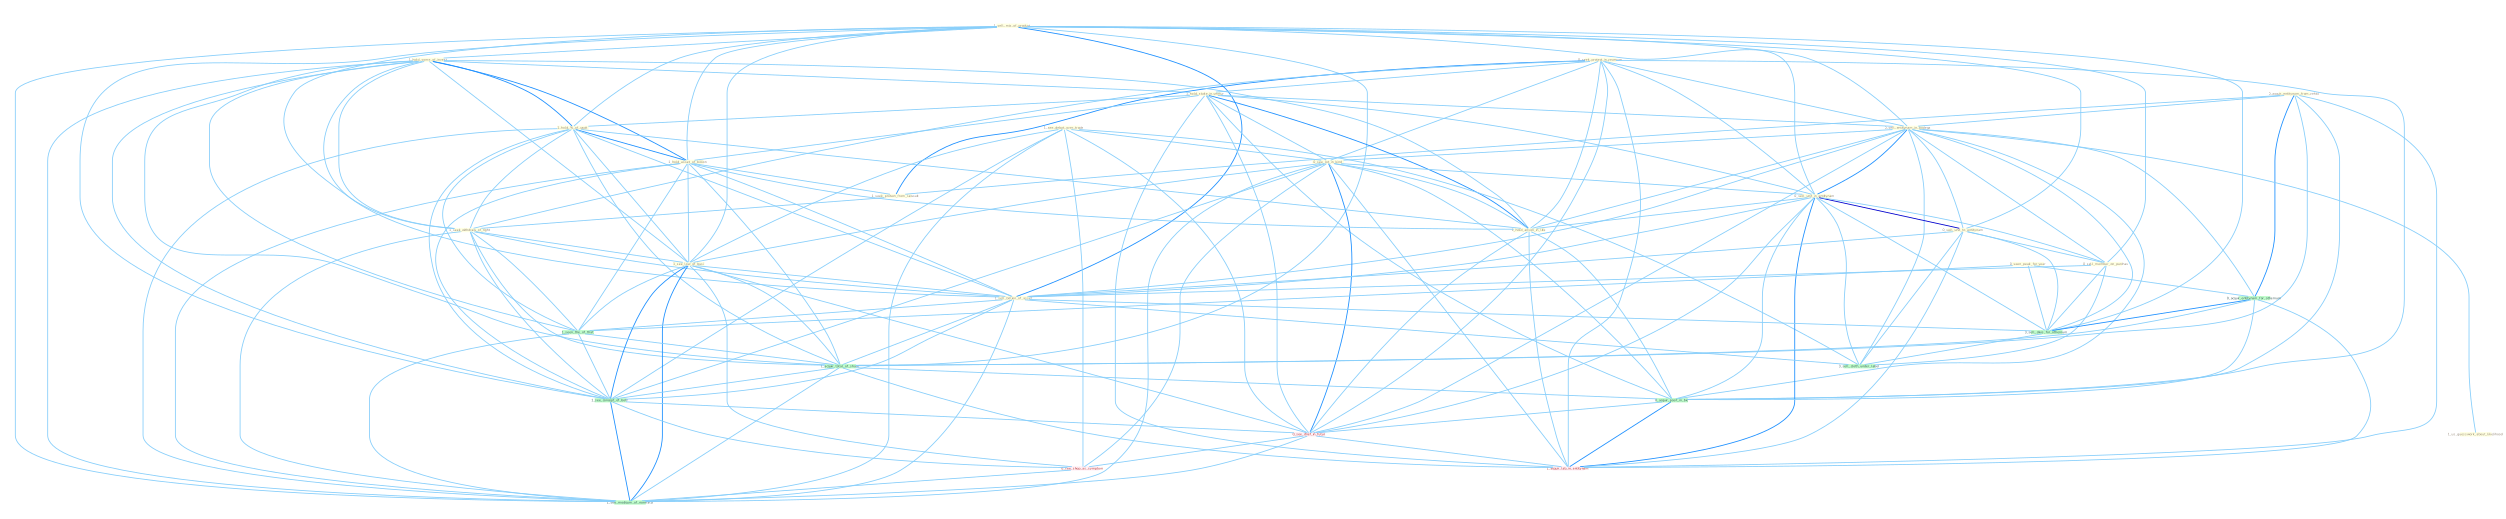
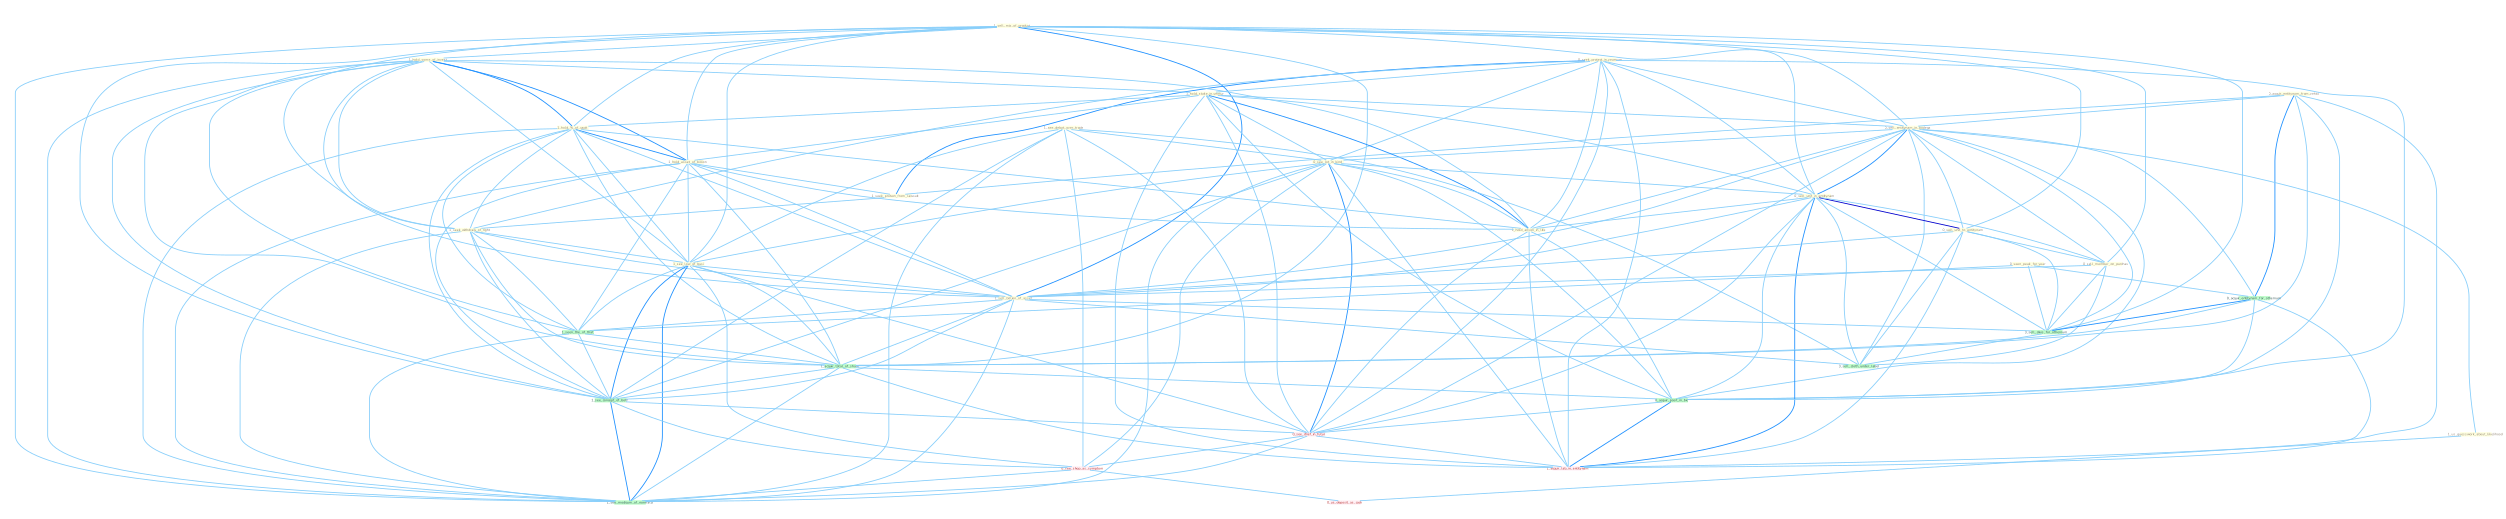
  graph {
    fontname=Nunito
    node [color="#ffffe0" fixedsize=true fontcolor="#8b7d6b" fontname=Nunito fontsize=4 shape=polygon style=filled]
    edge [color="#87cefa" fontname=Nunito w=1]
    "1_sell_mix_of_product " [height=.06 width=.5]
    "0_acquir_entitynam_from_vehicl " [height=.06 width=.5]
    "0_seek_protect_in_yearnum " [height=.06 width=.5]
    "1_hold_some_of_invest " [height=.06 width=.5]
    "1_hold_stake_in_ventur " [height=.06 width=.5]
    "0_sell_entitynam_in_bodega " [height=.06 width=.5]
    "1_see_debat_over_trade " [height=.06 width=.5]
    "0_see_lot_in_kind " [height=.06 width=.5]
    "0_sell_unit_in_entitynam " [height=.06 width=.5]
    "1_us_guesswork_about_likelihood " [height=.06 width=.5]
    "1_hold_%_of_capit " [height=.06 width=.5]
    "0_seen_peak_for_year " [height=.06 width=.5]
    "1_hold_asset_of_billion " [height=.06 width=.5]
    "1_seek_protect_from_lawsuit " [height=.06 width=.5]
    "0_sell_unit_to_entitynam " [height=.06 width=.5]
    "1_hold_anyon_in_life " [height=.06 width=.5]
    "0_sell_member_on_purchas " [height=.06 width=.5]
    "1_seek_withdraw_of_right " [height=.06 width=.5]
    "1_see_low_of_busi " [height=.06 width=.5]
    "1_sell_billion_of_asset " [height=.06 width=.5]
    "0_see_chief_in_futur " [color="#fff0f5" fontcolor="#b22222" height=.06 width=.5]
    "0_see_shop_as_symptom " [color="#fff0f5" fontcolor="#b22222" height=.06 width=.5]
    "1_acquir_lab_in_entitynam " [color="#fff0f5" fontcolor="#b22222" height=.06 width=.5]
+   "0_us_deposit_as_cach " [color="#fff0f5" fontcolor="#b22222" height=.06 width=.5]
    "0_sell_divis_for_othernum " [color="#BDFCC9" fontcolor="#2f4f4f" height=.06 width=.5]
    "1_acquir_total_of_share " [color="#BDFCC9" fontcolor="#2f4f4f" height=.06 width=.5]
    "1_see_concept_of_both " [color="#BDFCC9" fontcolor="#2f4f4f" height=.06 width=.5]
    "1_see_modicum_of_normalci " [color="#BDFCC9" fontcolor="#2f4f4f" height=.06 width=.5]
    "0_acquir_entitynam_for_othernum " [color="#BDFCC9" fontcolor="#2f4f4f" height=.06 width=.5]
    "0_acquir_posit_in_bid " [color="#BDFCC9" fontcolor="#2f4f4f" height=.06 width=.5]
    "1_seen_the_of_that " [color="#BDFCC9" fontcolor="#2f4f4f" height=.06 width=.5]
    "0_sell_cloth_under_label " [color="#BDFCC9" fontcolor="#2f4f4f" height=.06 width=.5]
    subgraph sub_1 {
      "1_sell_mix_of_product "
      "0_acquir_entitynam_from_vehicl "
      "0_seek_protect_in_yearnum "
      "1_hold_some_of_invest "
      "1_hold_stake_in_ventur "
      "0_sell_entitynam_in_bodega "
      "1_see_debat_over_trade "
      "0_see_lot_in_kind "
      "0_sell_unit_in_entitynam "
      "1_us_guesswork_about_likelihood "
      "1_hold_%_of_capit "
      "0_seen_peak_for_year "
      "1_hold_asset_of_billion "
      "1_seek_protect_from_lawsuit "
      "0_sell_unit_to_entitynam "
      "1_hold_anyon_in_life "
      "0_sell_member_on_purchas "
      "1_seek_withdraw_of_right "
      "1_see_low_of_busi "
      "1_sell_billion_of_asset "
    }
    subgraph sub_2 {
      "0_see_chief_in_futur "
      "0_see_shop_as_symptom "
      "1_acquir_lab_in_entitynam "
+     "0_us_deposit_as_cach "
    }
    "1_sell_mix_of_product " -- "1_hold_some_of_invest "
    "1_sell_mix_of_product " -- "0_sell_entitynam_in_bodega "
    "1_sell_mix_of_product " -- "0_sell_unit_in_entitynam "
    "1_sell_mix_of_product " -- "1_hold_%_of_capit "
    "1_sell_mix_of_product " -- "1_hold_asset_of_billion "
    "1_sell_mix_of_product " -- "0_sell_unit_to_entitynam "
    "1_sell_mix_of_product " -- "0_sell_member_on_purchas "
    "1_sell_mix_of_product " -- "1_seek_withdraw_of_right "
    "1_sell_mix_of_product " -- "1_see_low_of_busi "
    "1_sell_mix_of_product " -- "1_sell_billion_of_asset " [color="#1e90ff" w=2]
    "1_sell_mix_of_product " -- "0_sell_divis_for_othernum "
    "1_sell_mix_of_product " -- "1_acquir_total_of_share "
    "1_sell_mix_of_product " -- "1_see_concept_of_both "
    "1_sell_mix_of_product " -- "1_see_modicum_of_normalci "
    "0_acquir_entitynam_from_vehicl " -- "0_sell_entitynam_in_bodega "
    "0_acquir_entitynam_from_vehicl " -- "1_seek_protect_from_lawsuit "
    "0_acquir_entitynam_from_vehicl " -- "1_acquir_lab_in_entitynam "
    "0_acquir_entitynam_from_vehicl " -- "1_acquir_total_of_share "
    "0_acquir_entitynam_from_vehicl " -- "0_acquir_entitynam_for_othernum " [color="#1e90ff" w=2]
    "0_acquir_entitynam_from_vehicl " -- "0_acquir_posit_in_bid "
    "0_seek_protect_in_yearnum " -- "1_hold_stake_in_ventur "
    "0_seek_protect_in_yearnum " -- "0_sell_entitynam_in_bodega "
    "0_seek_protect_in_yearnum " -- "0_see_lot_in_kind "
    "0_seek_protect_in_yearnum " -- "0_sell_unit_in_entitynam "
    "0_seek_protect_in_yearnum " -- "1_seek_protect_from_lawsuit " [color="#1e90ff" w=2]
    "0_seek_protect_in_yearnum " -- "1_hold_anyon_in_life "
    "0_seek_protect_in_yearnum " -- "1_seek_withdraw_of_right "
    "0_seek_protect_in_yearnum " -- "0_see_chief_in_futur "
    "0_seek_protect_in_yearnum " -- "1_acquir_lab_in_entitynam "
    "0_seek_protect_in_yearnum " -- "0_acquir_posit_in_bid "
    "1_hold_some_of_invest " -- "1_hold_stake_in_ventur "
    "1_hold_some_of_invest " -- "1_hold_%_of_capit " [color="#1e90ff" w=2]
    "1_hold_some_of_invest " -- "1_hold_asset_of_billion " [color="#1e90ff" w=2]
    "1_hold_some_of_invest " -- "1_hold_anyon_in_life "
    "1_hold_some_of_invest " -- "1_seek_withdraw_of_right "
    "1_hold_some_of_invest " -- "1_see_low_of_busi "
    "1_hold_some_of_invest " -- "1_sell_billion_of_asset "
    "1_hold_some_of_invest " -- "1_acquir_total_of_share "
    "1_hold_some_of_invest " -- "1_see_concept_of_both "
    "1_hold_some_of_invest " -- "1_see_modicum_of_normalci "
    "1_hold_some_of_invest " -- "1_seen_the_of_that "
    "1_hold_stake_in_ventur " -- "0_sell_entitynam_in_bodega "
    "1_hold_stake_in_ventur " -- "0_see_lot_in_kind "
    "1_hold_stake_in_ventur " -- "0_sell_unit_in_entitynam "
    "1_hold_stake_in_ventur " -- "1_hold_%_of_capit "
    "1_hold_stake_in_ventur " -- "1_hold_asset_of_billion "
    "1_hold_stake_in_ventur " -- "1_hold_anyon_in_life " [color="#1e90ff" w=2]
    "1_hold_stake_in_ventur " -- "0_see_chief_in_futur "
    "1_hold_stake_in_ventur " -- "1_acquir_lab_in_entitynam "
    "1_hold_stake_in_ventur " -- "0_acquir_posit_in_bid "
    "0_sell_entitynam_in_bodega " -- "0_see_lot_in_kind "
    "0_sell_entitynam_in_bodega " -- "0_sell_unit_in_entitynam " [color="#1e90ff" w=2]
    "0_sell_entitynam_in_bodega " -- "1_us_guesswork_about_likelihood "
    "0_sell_entitynam_in_bodega " -- "0_sell_unit_to_entitynam "
    "0_sell_entitynam_in_bodega " -- "1_hold_anyon_in_life "
    "0_sell_entitynam_in_bodega " -- "0_sell_member_on_purchas "
    "0_sell_entitynam_in_bodega " -- "1_sell_billion_of_asset "
    "0_sell_entitynam_in_bodega " -- "0_see_chief_in_futur "
    "0_sell_entitynam_in_bodega " -- "0_sell_divis_for_othernum "
    "0_sell_entitynam_in_bodega " -- "0_acquir_entitynam_for_othernum "
    "0_sell_entitynam_in_bodega " -- "0_acquir_posit_in_bid "
    "0_sell_entitynam_in_bodega " -- "0_sell_cloth_under_label "
    "1_see_debat_over_trade " -- "0_see_lot_in_kind "
    "1_see_debat_over_trade " -- "1_see_low_of_busi "
    "1_see_debat_over_trade " -- "0_see_chief_in_futur "
    "1_see_debat_over_trade " -- "0_see_shop_as_symptom "
    "1_see_debat_over_trade " -- "1_see_concept_of_both "
    "1_see_debat_over_trade " -- "1_see_modicum_of_normalci "
    "1_see_debat_over_trade " -- "0_sell_cloth_under_label "
    "0_see_lot_in_kind " -- "0_sell_unit_in_entitynam "
    "0_see_lot_in_kind " -- "1_hold_anyon_in_life "
    "0_see_lot_in_kind " -- "1_see_low_of_busi "
    "0_see_lot_in_kind " -- "0_see_chief_in_futur " [color="#1e90ff" w=2]
    "0_see_lot_in_kind " -- "0_see_shop_as_symptom "
    "0_see_lot_in_kind " -- "1_acquir_lab_in_entitynam "
    "0_see_lot_in_kind " -- "1_see_concept_of_both "
    "0_see_lot_in_kind " -- "1_see_modicum_of_normalci "
    "0_see_lot_in_kind " -- "0_acquir_posit_in_bid "
    "0_sell_unit_in_entitynam " -- "0_sell_unit_to_entitynam " [color="#0000cd" w=3]
    "0_sell_unit_in_entitynam " -- "1_hold_anyon_in_life "
    "0_sell_unit_in_entitynam " -- "0_sell_member_on_purchas "
    "0_sell_unit_in_entitynam " -- "1_sell_billion_of_asset "
    "0_sell_unit_in_entitynam " -- "0_see_chief_in_futur "
    "0_sell_unit_in_entitynam " -- "1_acquir_lab_in_entitynam " [color="#1e90ff" w=2]
    "0_sell_unit_in_entitynam " -- "0_sell_divis_for_othernum "
    "0_sell_unit_in_entitynam " -- "0_acquir_posit_in_bid "
    "0_sell_unit_in_entitynam " -- "0_sell_cloth_under_label "
+   "1_us_guesswork_about_likelihood " -- "0_us_deposit_as_cach "
    "1_hold_%_of_capit " -- "1_hold_asset_of_billion " [color="#1e90ff" w=2]
    "1_hold_%_of_capit " -- "1_hold_anyon_in_life "
    "1_hold_%_of_capit " -- "1_seek_withdraw_of_right "
    "1_hold_%_of_capit " -- "1_see_low_of_busi "
    "1_hold_%_of_capit " -- "1_sell_billion_of_asset "
    "1_hold_%_of_capit " -- "1_acquir_total_of_share "
    "1_hold_%_of_capit " -- "1_see_concept_of_both "
    "1_hold_%_of_capit " -- "1_see_modicum_of_normalci "
    "1_hold_%_of_capit " -- "1_seen_the_of_that "
    "0_seen_peak_for_year " -- "0_sell_divis_for_othernum "
    "0_seen_peak_for_year " -- "0_acquir_entitynam_for_othernum "
    "0_seen_peak_for_year " -- "1_seen_the_of_that "
    "1_hold_asset_of_billion " -- "1_seek_protect_from_lawsuit "
    "1_hold_asset_of_billion " -- "1_hold_anyon_in_life "
    "1_hold_asset_of_billion " -- "1_see_low_of_busi "
    "1_hold_asset_of_billion " -- "1_sell_billion_of_asset "
    "1_hold_asset_of_billion " -- "1_acquir_total_of_share "
    "1_hold_asset_of_billion " -- "1_see_concept_of_both "
    "1_hold_asset_of_billion " -- "1_see_modicum_of_normalci "
    "1_hold_asset_of_billion " -- "1_seen_the_of_that "
    "1_seek_protect_from_lawsuit " -- "1_seek_withdraw_of_right "
    "0_sell_unit_to_entitynam " -- "0_sell_member_on_purchas "
    "0_sell_unit_to_entitynam " -- "1_sell_billion_of_asset "
    "0_sell_unit_to_entitynam " -- "1_acquir_lab_in_entitynam "
    "0_sell_unit_to_entitynam " -- "0_sell_divis_for_othernum "
    "0_sell_unit_to_entitynam " -- "0_sell_cloth_under_label "
    "1_hold_anyon_in_life " -- "0_see_chief_in_futur "
    "1_hold_anyon_in_life " -- "1_acquir_lab_in_entitynam "
    "1_hold_anyon_in_life " -- "0_acquir_posit_in_bid "
    "0_sell_member_on_purchas " -- "1_sell_billion_of_asset "
    "0_sell_member_on_purchas " -- "0_sell_divis_for_othernum "
    "0_sell_member_on_purchas " -- "0_sell_cloth_under_label "
    "1_seek_withdraw_of_right " -- "1_see_low_of_busi "
    "1_seek_withdraw_of_right " -- "1_sell_billion_of_asset "
    "1_seek_withdraw_of_right " -- "1_acquir_total_of_share "
    "1_seek_withdraw_of_right " -- "1_see_concept_of_both "
    "1_seek_withdraw_of_right " -- "1_see_modicum_of_normalci "
    "1_seek_withdraw_of_right " -- "1_seen_the_of_that "
    "1_see_low_of_busi " -- "1_sell_billion_of_asset "
    "1_see_low_of_busi " -- "0_see_chief_in_futur "
    "1_see_low_of_busi " -- "0_see_shop_as_symptom "
    "1_see_low_of_busi " -- "1_acquir_total_of_share "
    "1_see_low_of_busi " -- "1_see_concept_of_both " [color="#1e90ff" w=2]
    "1_see_low_of_busi " -- "1_see_modicum_of_normalci " [color="#1e90ff" w=2]
    "1_see_low_of_busi " -- "1_seen_the_of_that "
    "1_sell_billion_of_asset " -- "0_sell_divis_for_othernum "
    "1_sell_billion_of_asset " -- "1_acquir_total_of_share "
    "1_sell_billion_of_asset " -- "1_see_concept_of_both "
    "1_sell_billion_of_asset " -- "1_see_modicum_of_normalci "
    "1_sell_billion_of_asset " -- "1_seen_the_of_that "
    "1_sell_billion_of_asset " -- "0_sell_cloth_under_label "
    "0_see_chief_in_futur " -- "0_see_shop_as_symptom "
    "0_see_chief_in_futur " -- "1_acquir_lab_in_entitynam "
    "0_see_chief_in_futur " -- "1_see_modicum_of_normalci "
+   "0_see_shop_as_symptom " -- "0_us_deposit_as_cach "
    "0_see_shop_as_symptom " -- "1_see_modicum_of_normalci "
    "0_sell_divis_for_othernum " -- "0_sell_cloth_under_label "
    "1_acquir_total_of_share " -- "1_acquir_lab_in_entitynam "
    "1_acquir_total_of_share " -- "1_see_concept_of_both "
    "1_acquir_total_of_share " -- "1_see_modicum_of_normalci "
    "1_acquir_total_of_share " -- "0_acquir_posit_in_bid "
    "1_see_concept_of_both " -- "0_see_chief_in_futur "
    "1_see_concept_of_both " -- "0_see_shop_as_symptom "
    "1_see_concept_of_both " -- "1_see_modicum_of_normalci " [color="#1e90ff" w=2]
    "0_acquir_entitynam_for_othernum " -- "1_acquir_lab_in_entitynam "
    "0_acquir_entitynam_for_othernum " -- "0_sell_divis_for_othernum " [color="#1e90ff" w=2]
    "0_acquir_entitynam_for_othernum " -- "1_acquir_total_of_share "
    "0_acquir_entitynam_for_othernum " -- "0_acquir_posit_in_bid "
    "0_acquir_posit_in_bid " -- "0_see_chief_in_futur "
    "0_acquir_posit_in_bid " -- "1_acquir_lab_in_entitynam " [color="#1e90ff" w=2]
    "1_seen_the_of_that " -- "1_acquir_total_of_share "
    "1_seen_the_of_that " -- "1_see_concept_of_both "
    "1_seen_the_of_that " -- "1_see_modicum_of_normalci "
  }
